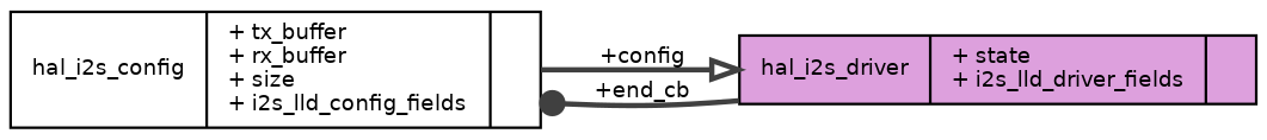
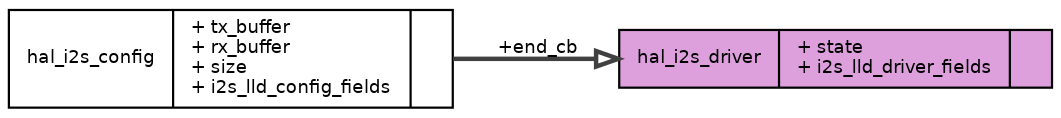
  digraph {
    rankdir=LR
    node [color=black fontname=Helvetica fontsize=8 shape=record style=filled]
    edge [color=grey25 fontname=Helvetica fontsize=8 labelfontname=Helvetica labelfontsize=8 style=bold]
    n1 [fillcolor=white fontcolor=black height=0.2 label="{hal_i2s_config\n|+ tx_buffer\l+ rx_buffer\l+ size\l+ i2s_lld_config_fields\l|}" width=0.4]
    n2 [height=0.2 label="{hal_i2s_driver\n|+ state\l+ i2s_lld_driver_fields\l|}" width=0.4 fillcolor=plum]
-   n1 -> n2 [arrowhead=onormal label=" +config"]
-   n2 -> n1 [arrowhead=dot label=" +end_cb"]
+   n1 -> n2 [arrowhead=onormal label=" +end_cb"]
  }
